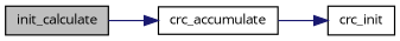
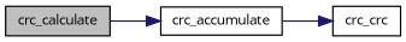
  digraph {
    fontname="Open Sans"
    rankdir=LR
    node [color=black fillcolor=white fontname="Open Sans" fontsize=10 shape=record style=filled]
    edge [color=midnightblue fontname="Open Sans" fontsize=10 labelfontname=Helvetica labelfontsize=10 style=solid]
-   n1 [fillcolor=grey75 fontcolor=black height=0.2 label=init_calculate width=0.4]
+   n1 [fillcolor=grey75 fontcolor=black height=0.2 label=crc_calculate width=0.4]
    n2 [height=0.2 label=crc_accumulate width=0.4]
-   n3 [height=0.2 label=crc_init width=0.4]
+   n3 [height=0.2 label=crc_crc width=0.4]
    n1 -> n2
    n2 -> n3
  }
